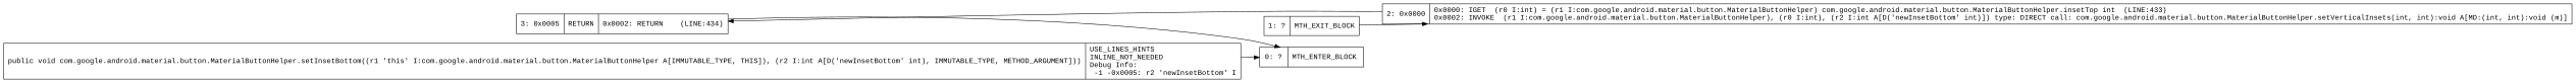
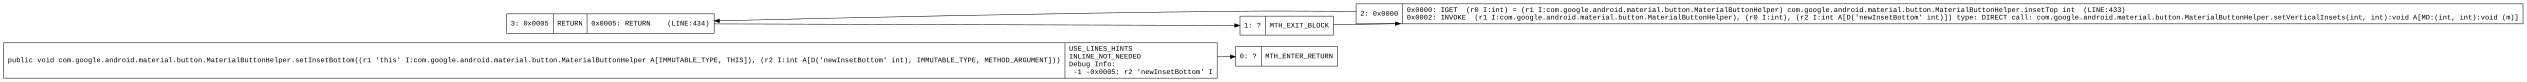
  digraph {
    fontname="Liberation Mono"
    rankdir=LR
    node [fontname="Liberation Mono" shape=record]
    edge [fontname="Liberation Mono"]
-   n1 [label="{0\:\ ?|MTH_ENTER_BLOCK\l}"]
+   n1 [label="{0\:\ ?|MTH_ENTER_RETURN\l}"]
    n2 [label="{2\:\ 0x0000|0x0000: IGET  (r0 I:int) = (r1 I:com.google.android.material.button.MaterialButtonHelper) com.google.android.material.button.MaterialButtonHelper.insetTop int  (LINE:433)\l0x0002: INVOKE  (r1 I:com.google.android.material.button.MaterialButtonHelper), (r0 I:int), (r2 I:int A[D('newInsetBottom' int)]) type: DIRECT call: com.google.android.material.button.MaterialButtonHelper.setVerticalInsets(int, int):void A[MD:(int, int):void (m)]\l}"]
-   n3 [label="{3\:\ 0x0005|RETURN\l|0x0002: RETURN    (LINE:434)\l}"]
+   n3 [label="{3\:\ 0x0005|RETURN\l|0x0005: RETURN    (LINE:434)\l}"]
    n4 [label="{1\:\ ?|MTH_EXIT_BLOCK\l}"]
    n5 [label="{public void com.google.android.material.button.MaterialButtonHelper.setInsetBottom((r1 'this' I:com.google.android.material.button.MaterialButtonHelper A[IMMUTABLE_TYPE, THIS]), (r2 I:int A[D('newInsetBottom' int), IMMUTABLE_TYPE, METHOD_ARGUMENT]))  | USE_LINES_HINTS\lINLINE_NOT_NEEDED\lDebug Info:\l  \-1 \-0x0005: r2 'newInsetBottom' I\l}"]
    n2 -> n3
-   n3 -> n1
+   n3 -> n4
    n4 -> n2
    n5 -> n1
  }
